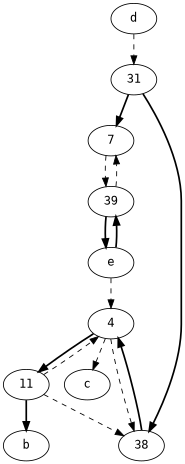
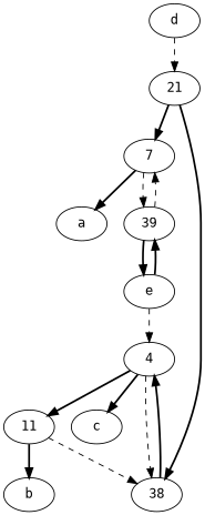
  digraph {
    fontname="DejaVu Sans Mono"
    node [fontname="DejaVu Sans Mono"]
    edge [fontname="DejaVu Sans Mono" style=bold]
-   31
+   31 [label=21]
    7
    38
    39
+   a
    d
    4
    11
    c
    b
    e
    31 -> 7
    31 -> 38
    7 -> 39 [style=dashed]
+   7 -> a
    38 -> 4
    39 -> 7 [style=dashed]
    39 -> e
    d -> 31 [style=dashed]
    4 -> 38 [style=dashed]
    4 -> 11
-   4 -> c [style=dashed]
+   4 -> c
    11 -> 38 [style=dashed]
-   11 -> 4 [style=dashed]
    11 -> b
    e -> 39
    e -> 4 [style=dashed]
  }
